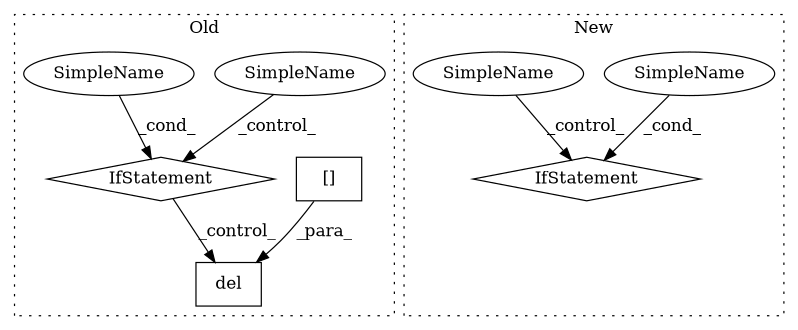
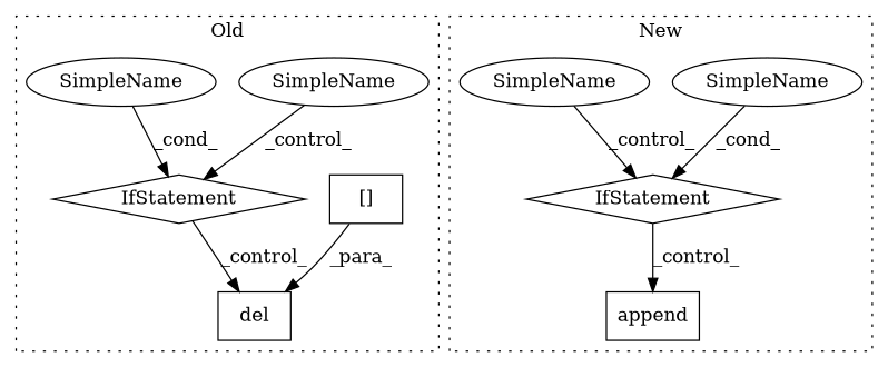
  digraph {
    node [a=42 shape=ellipse]
    n1 [a=32 l="4,1" label=del s="13058,13081" shape=box]
    n2 [a=2 l="16,1" label="[]" s="13062,13080" shape=box]
    n3 [a=25 l="4,2" label=IfStatement s="12946,13044" shape=diamond]
    n4 [label=SimpleName]
    n5 [label=SimpleName]
+   n6 [a=32 l="7,1" label=append s="12969,12980" shape=box]
    n7 [a=25 l="4,2" label=IfStatement s="12904,12942" shape=diamond]
    n8 [label=SimpleName]
    n9 [label=SimpleName]
    subgraph cluster_1 {
      label=Old
      style=dotted
      n1
      n2
      n3
      n4
      n5
    }
    subgraph cluster_2 {
      label=New
      style=dotted
+     n6
      n7
      n8
      n9
    }
    n2 -> n1 [label=_para_]
    n3 -> n1 [label=_control_]
    n4 -> n3 [label=_control_]
    n5 -> n3 [label=_cond_]
+   n7 -> n6 [label=_control_]
    n8 -> n7 [label=_cond_]
    n9 -> n7 [label=_control_]
  }
